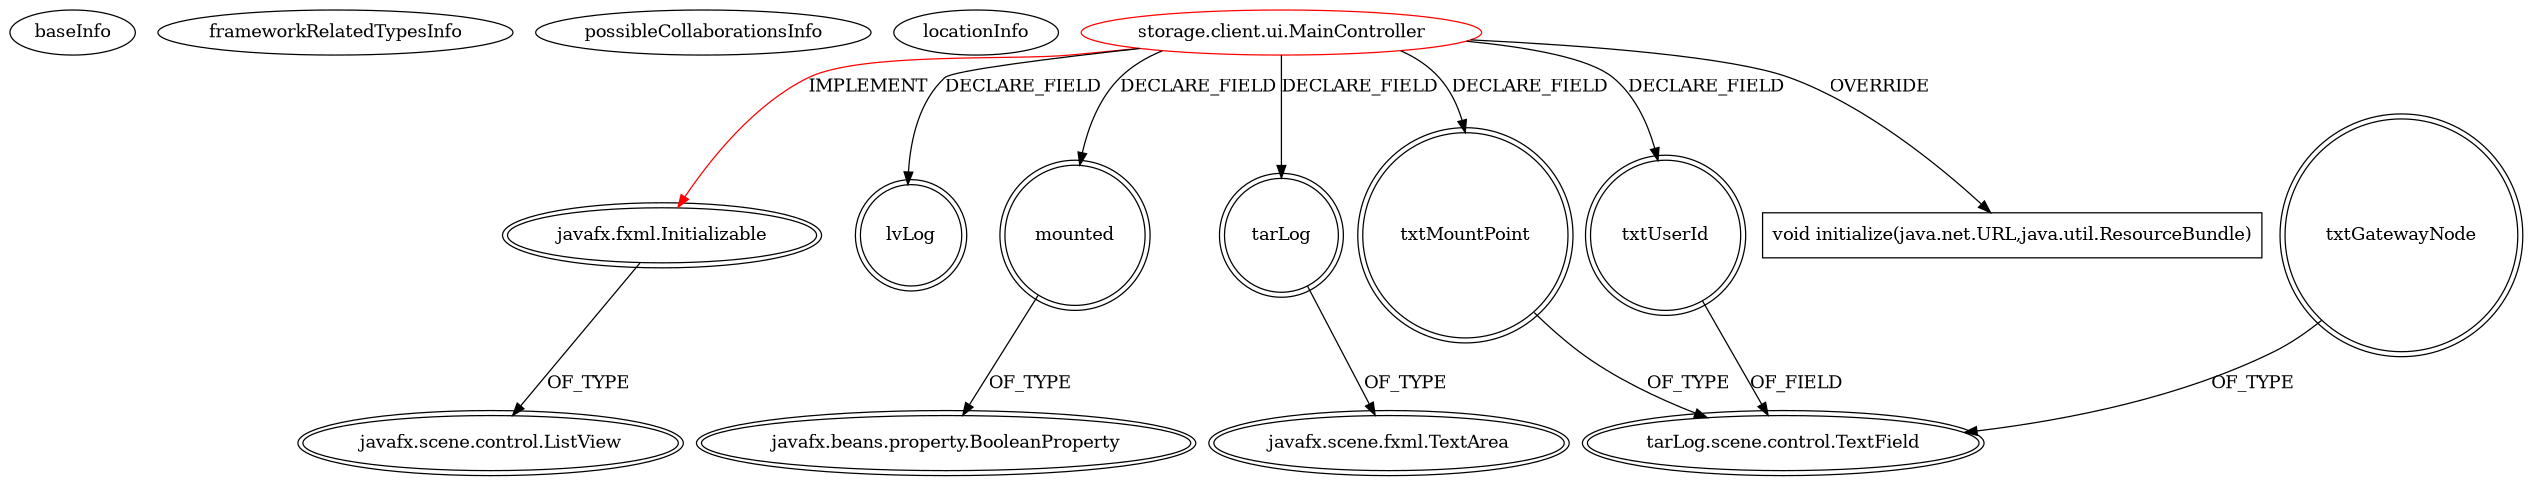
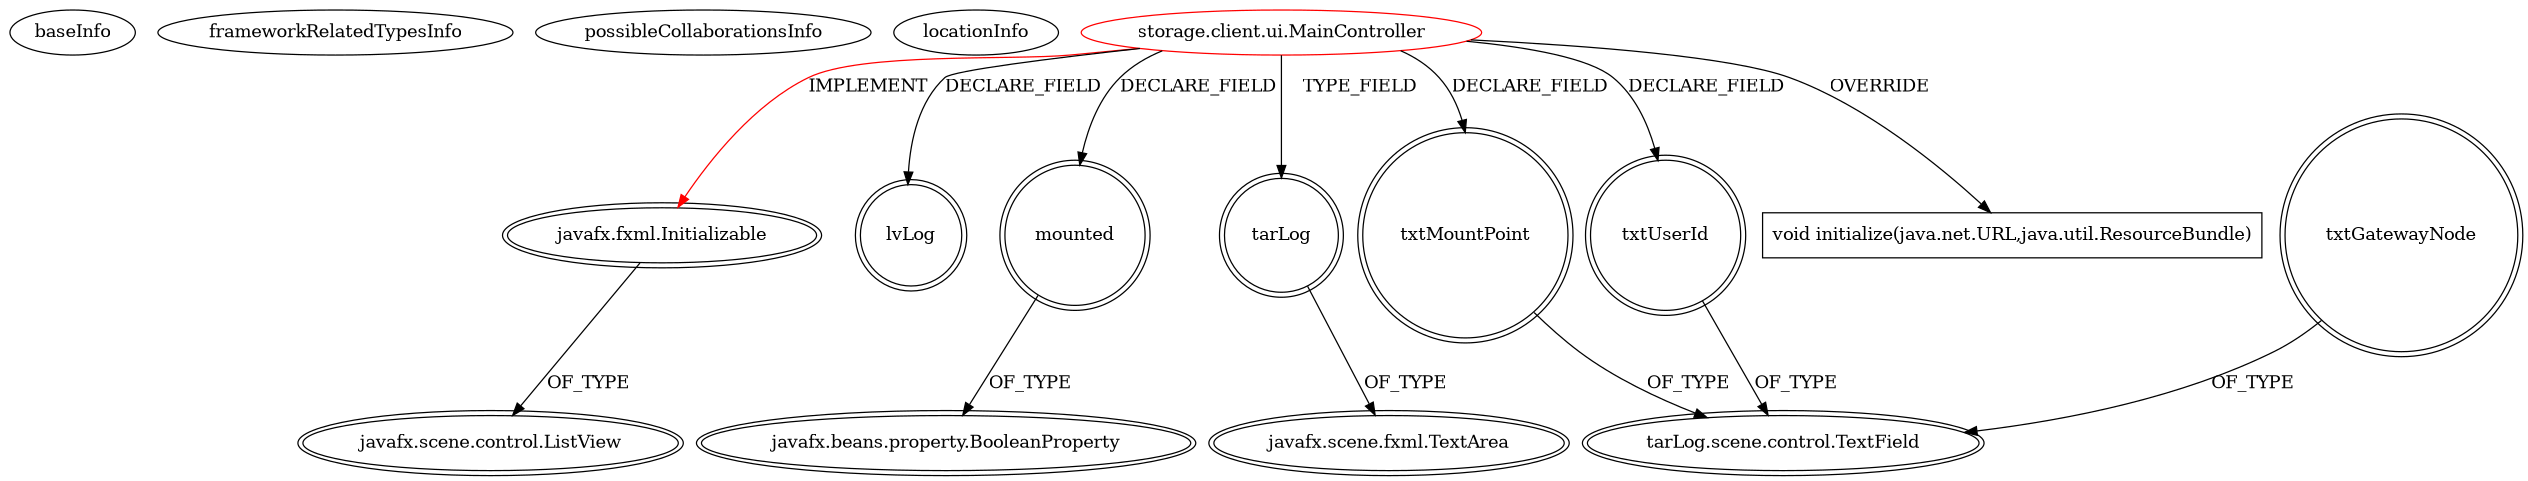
  digraph {
    node [isFrameworkType=true vertexType=FIELD_DECLARATION peripheries=2]
    baseInfo [category=extension_graph graphId=2740 isAnonymous=false possibleRelation=false isFrameworkType="" vertexType="" peripheries=""]
    frameworkRelatedTypesInfo [0="javafx.fxml.Initializable" isFrameworkType="" vertexType="" peripheries=""]
    possibleCollaborationsInfo [isFrameworkType="" vertexType="" peripheries=""]
    locationInfo [contextSignature=MainController filePath="/gitprofit-storage_system/storage_system-master/StorageClient/src/storage/client/ui/MainController.java" graphId=2740 projectName="gitprofit-storage_system" isFrameworkType="" vertexType="" peripheries=""]
    n5 [color=red isFrameworkType=false label="storage.client.ui.MainController" vertexType=ROOT_CLIENT_CLASS_DECLARATION peripheries=""]
    n6 [label="javafx.fxml.Initializable" vertexType=FRAMEWORK_INTERFACE_TYPE]
    n7 [label=lvLog shape=circle]
    n8 [label=mounted shape=circle]
    n9 [label=tarLog shape=circle]
    n10 [label=txtMountPoint shape=circle]
    n11 [label=txtUserId shape=circle]
    n12 [isFrameworkType=false label="void initialize(java.net.URL,java.util.ResourceBundle)" shape=box vertexType=OVERRIDING_METHOD_DECLARATION peripheries=""]
    n13 [label="javafx.scene.control.ListView" vertexType=FRAMEWORK_CLASS_TYPE]
    n14 [label="javafx.beans.property.BooleanProperty" vertexType=FRAMEWORK_CLASS_TYPE]
    n15 [label="javafx.scene.fxml.TextArea" vertexType=FRAMEWORK_CLASS_TYPE]
    n16 [label=txtGatewayNode shape=circle]
    n17 [label="tarLog.scene.control.TextField" vertexType=FRAMEWORK_CLASS_TYPE]
    n5 -> n6 [color=red label=IMPLEMENT]
    n5 -> n7 [label=DECLARE_FIELD]
    n5 -> n8 [label=DECLARE_FIELD]
-   n5 -> n9 [label=DECLARE_FIELD]
+   n5 -> n9 [label=TYPE_FIELD]
    n5 -> n10 [label=DECLARE_FIELD]
    n5 -> n11 [label=DECLARE_FIELD]
    n5 -> n12 [label=OVERRIDE]
    n6 -> n13 [label=OF_TYPE]
    n8 -> n14 [label=OF_TYPE]
    n9 -> n15 [label=OF_TYPE]
    n10 -> n17 [label=OF_TYPE]
-   n11 -> n17 [label=OF_FIELD]
+   n11 -> n17 [label=OF_TYPE]
    n16 -> n17 [label=OF_TYPE]
  }
